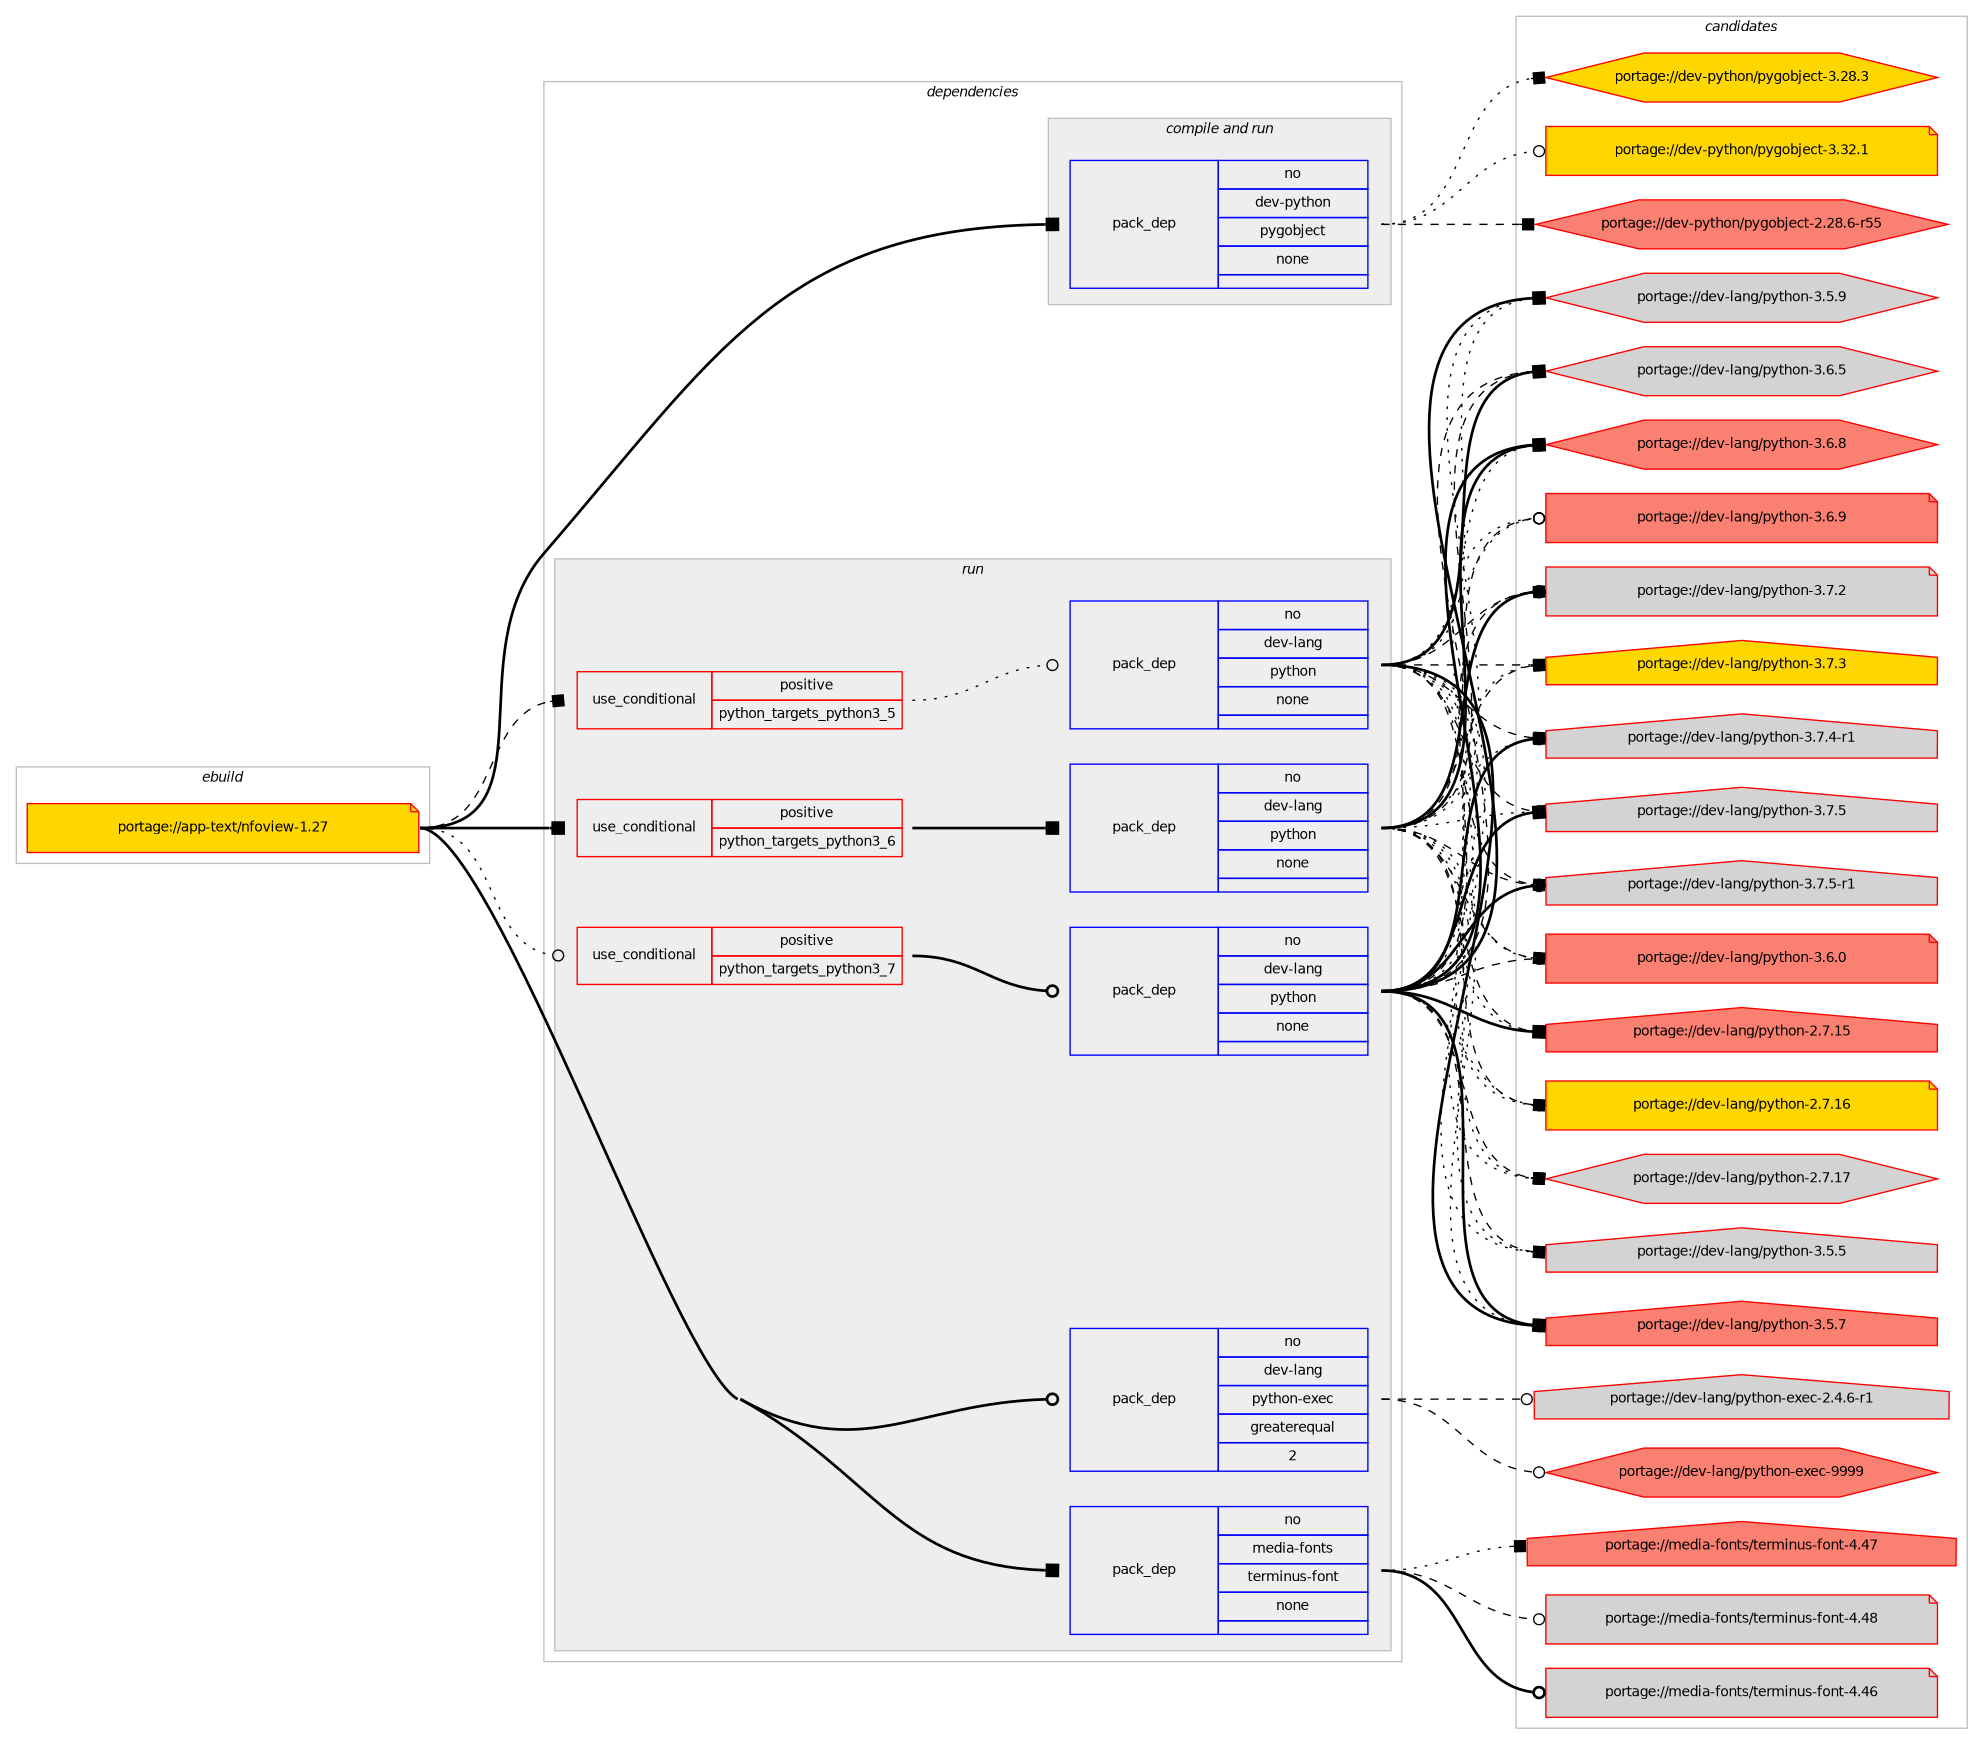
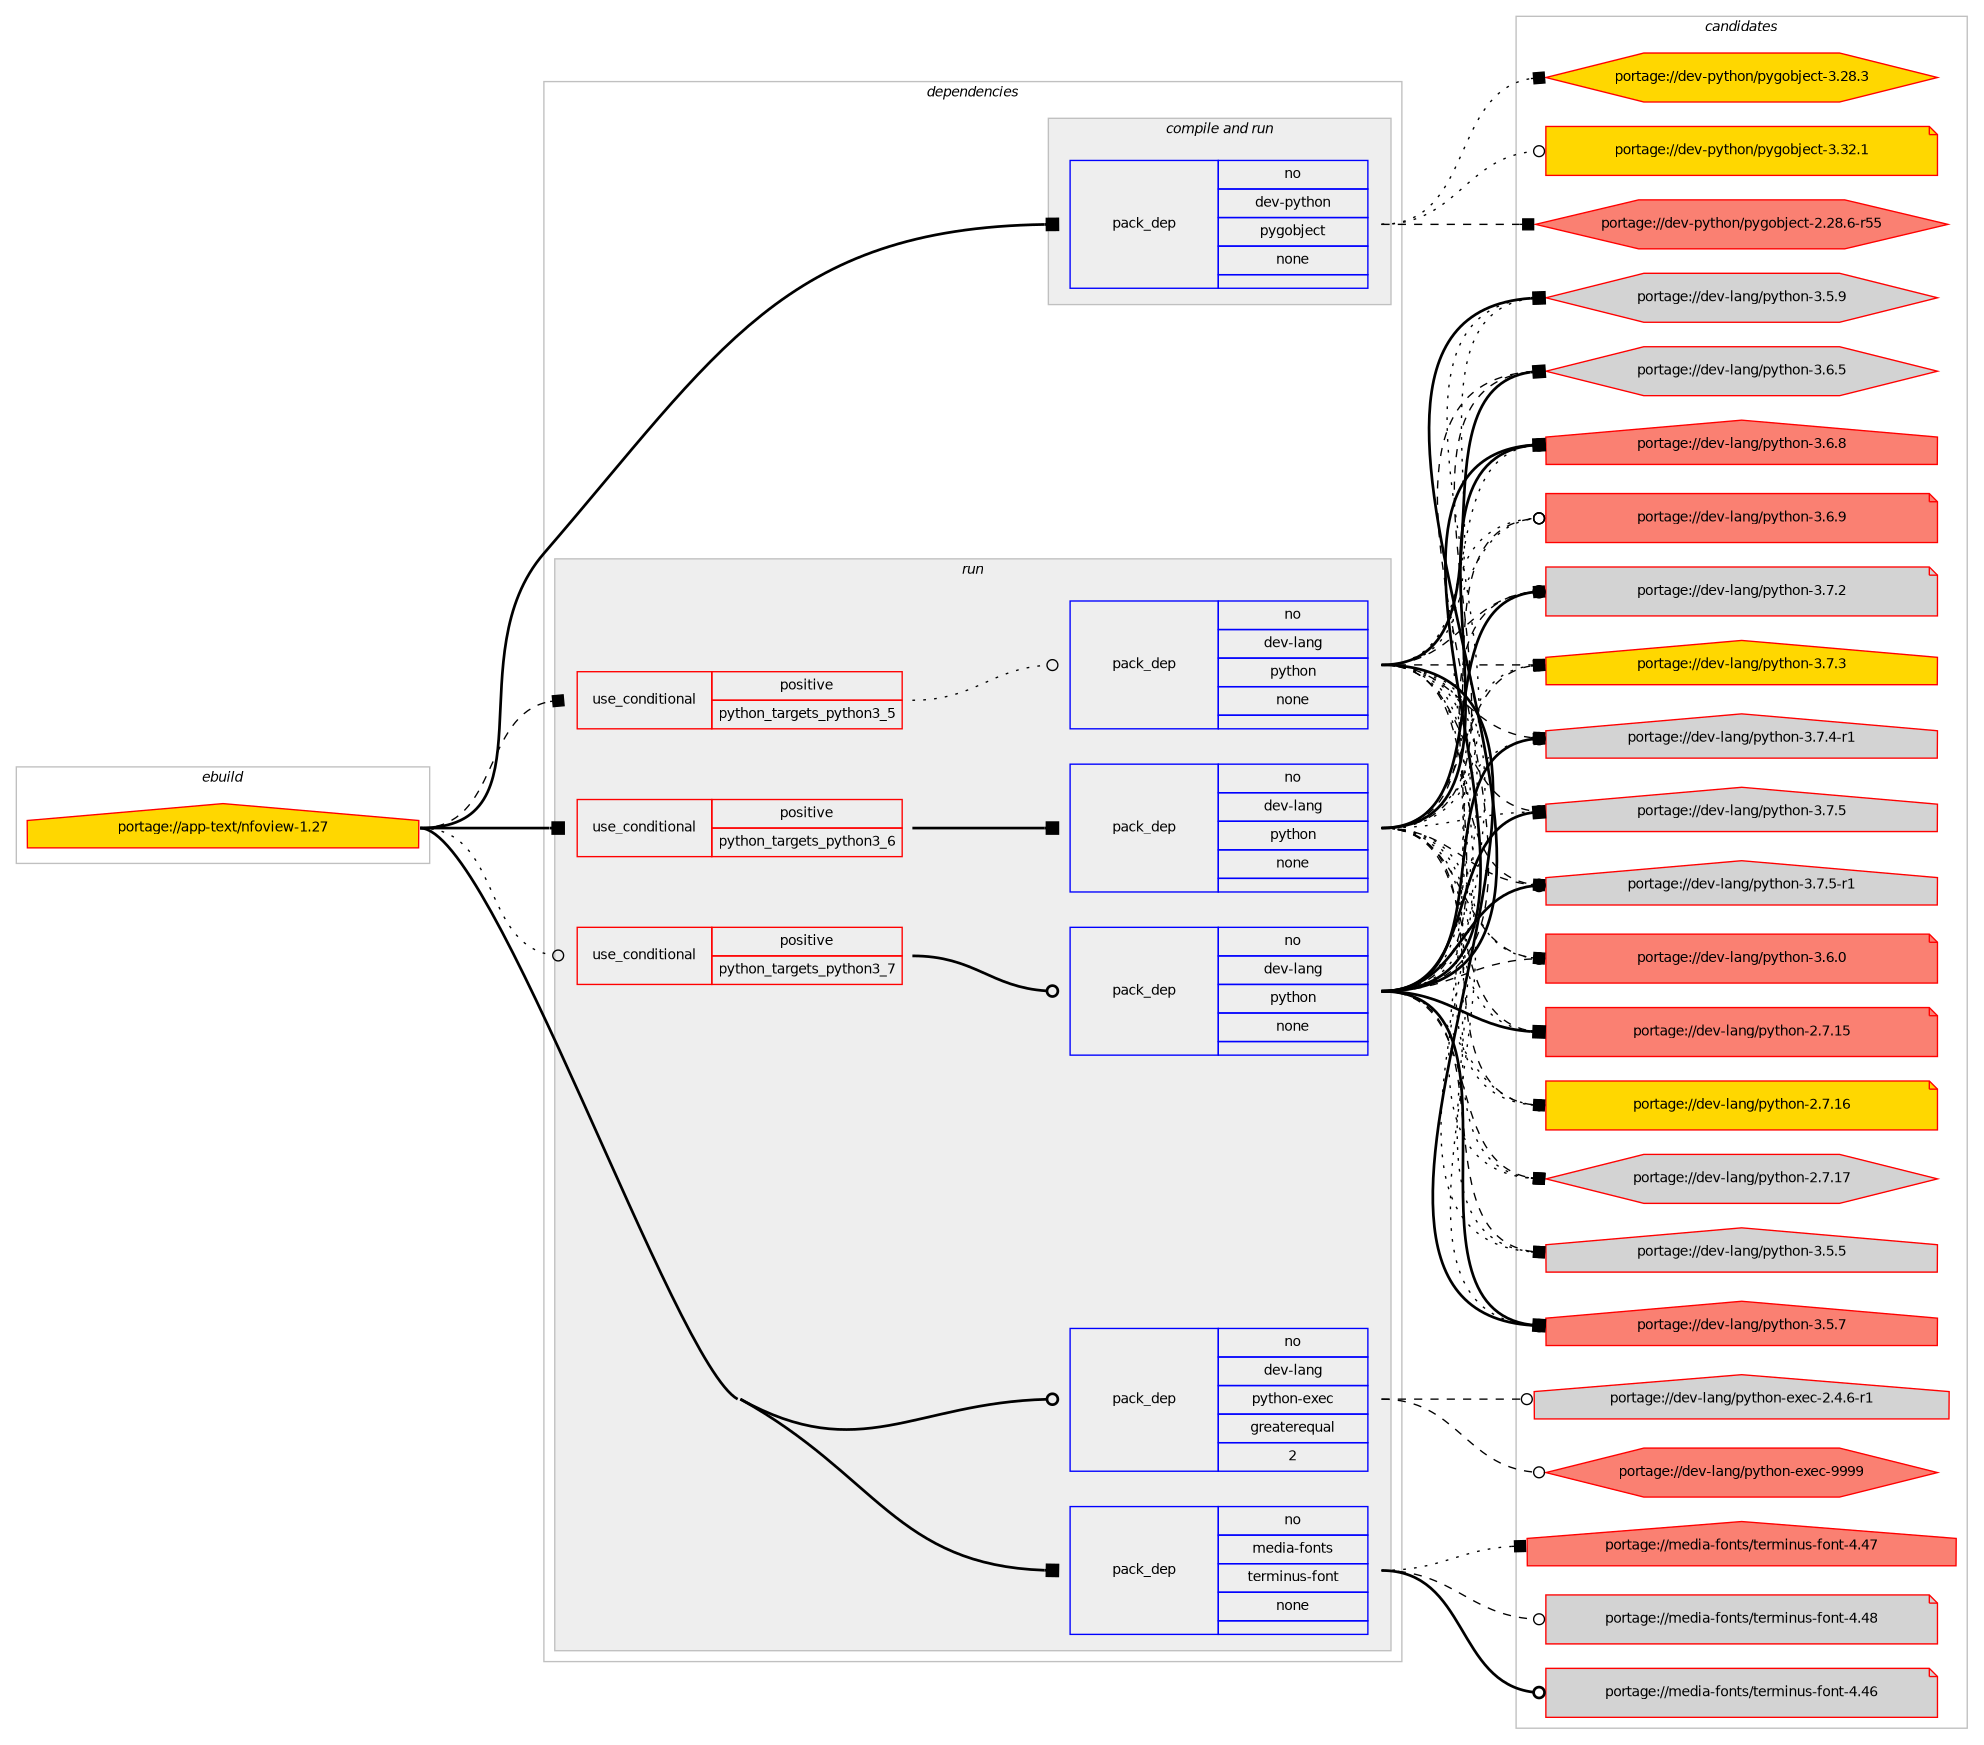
  digraph {
    compound=true
    concentrate=true
    fontname=Helvetica
    fontsize=10
    newrank=true
    rankdir=LR
    ranksep=1.5
    node [color=red fillcolor=lightgrey fontname=Helvetica fontsize=10 shape=note style=filled]
    edge [arrowhead=odot headport=w style=dashed tailport=e weight=100]
-   n1 [fillcolor=gold label="portage://app-text/nfoview-1.27" width=4]
+   n1 [fillcolor=gold label="portage://app-text/nfoview-1.27" shape=house width=4]
    n2 [color=blue label=<<TABLE BORDER="0" CELLBORDER="1" CELLSPACING="0" CELLPADDING="4" WIDTH="220"><TR><TD ROWSPAN="6" CELLPADDING="30">pack_dep</TD></TR><TR><TD WIDTH="110">no</TD></TR><TR><TD>dev-python</TD></TR><TR><TD>pygobject</TD></TR><TR><TD>none</TD></TR><TR><TD></TD></TR></TABLE>> shape=none fillcolor="" style=""]
    n3 [color=blue label=<<TABLE BORDER="0" CELLBORDER="1" CELLSPACING="0" CELLPADDING="4" WIDTH="220"><TR><TD ROWSPAN="6" CELLPADDING="30">pack_dep</TD></TR><TR><TD WIDTH="110">no</TD></TR><TR><TD>dev-lang</TD></TR><TR><TD>python</TD></TR><TR><TD>none</TD></TR><TR><TD></TD></TR></TABLE>> shape=none fillcolor="" style=""]
    n4 [label=<<TABLE BORDER="0" CELLBORDER="1" CELLSPACING="0" CELLPADDING="4"><TR><TD ROWSPAN="3" CELLPADDING="10">use_conditional</TD></TR><TR><TD>positive</TD></TR><TR><TD>python_targets_python3_5</TD></TR></TABLE>> shape=none fillcolor="" style=""]
    n5 [color=blue label=<<TABLE BORDER="0" CELLBORDER="1" CELLSPACING="0" CELLPADDING="4" WIDTH="220"><TR><TD ROWSPAN="6" CELLPADDING="30">pack_dep</TD></TR><TR><TD WIDTH="110">no</TD></TR><TR><TD>dev-lang</TD></TR><TR><TD>python</TD></TR><TR><TD>none</TD></TR><TR><TD></TD></TR></TABLE>> shape=none fillcolor="" style=""]
    n6 [label=<<TABLE BORDER="0" CELLBORDER="1" CELLSPACING="0" CELLPADDING="4"><TR><TD ROWSPAN="3" CELLPADDING="10">use_conditional</TD></TR><TR><TD>positive</TD></TR><TR><TD>python_targets_python3_6</TD></TR></TABLE>> shape=none fillcolor="" style=""]
    n7 [color=blue label=<<TABLE BORDER="0" CELLBORDER="1" CELLSPACING="0" CELLPADDING="4" WIDTH="220"><TR><TD ROWSPAN="6" CELLPADDING="30">pack_dep</TD></TR><TR><TD WIDTH="110">no</TD></TR><TR><TD>dev-lang</TD></TR><TR><TD>python</TD></TR><TR><TD>none</TD></TR><TR><TD></TD></TR></TABLE>> shape=none fillcolor="" style=""]
    n8 [label=<<TABLE BORDER="0" CELLBORDER="1" CELLSPACING="0" CELLPADDING="4"><TR><TD ROWSPAN="3" CELLPADDING="10">use_conditional</TD></TR><TR><TD>positive</TD></TR><TR><TD>python_targets_python3_7</TD></TR></TABLE>> shape=none fillcolor="" style=""]
    n9 [color=blue label=<<TABLE BORDER="0" CELLBORDER="1" CELLSPACING="0" CELLPADDING="4" WIDTH="220"><TR><TD ROWSPAN="6" CELLPADDING="30">pack_dep</TD></TR><TR><TD WIDTH="110">no</TD></TR><TR><TD>dev-lang</TD></TR><TR><TD>python-exec</TD></TR><TR><TD>greaterequal</TD></TR><TR><TD>2</TD></TR></TABLE>> shape=none fillcolor="" style=""]
    n10 [color=blue label=<<TABLE BORDER="0" CELLBORDER="1" CELLSPACING="0" CELLPADDING="4" WIDTH="220"><TR><TD ROWSPAN="6" CELLPADDING="30">pack_dep</TD></TR><TR><TD WIDTH="110">no</TD></TR><TR><TD>media-fonts</TD></TR><TR><TD>terminus-font</TD></TR><TR><TD>none</TD></TR><TR><TD></TD></TR></TABLE>> shape=none fillcolor="" style=""]
    n11 [fillcolor=salmon label="portage://dev-python/pygobject-2.28.6-r55" shape=hexagon width=4]
    n12 [fillcolor=gold label="portage://dev-python/pygobject-3.28.3" shape=hexagon width=4]
    n13 [fillcolor=gold label="portage://dev-python/pygobject-3.32.1" width=4]
-   n14 [fillcolor=salmon label="portage://dev-lang/python-2.7.15" shape=house width=4]
+   n14 [fillcolor=salmon label="portage://dev-lang/python-2.7.15" width=4]
    n15 [fillcolor=gold label="portage://dev-lang/python-2.7.16" width=4]
    n16 [label="portage://dev-lang/python-2.7.17" shape=hexagon width=4]
    n17 [label="portage://dev-lang/python-3.5.5" shape=house width=4]
    n18 [fillcolor=salmon label="portage://dev-lang/python-3.5.7" shape=house width=4]
    n19 [label="portage://dev-lang/python-3.5.9" shape=hexagon width=4]
    n20 [label="portage://dev-lang/python-3.6.5" shape=hexagon width=4]
-   n21 [fillcolor=salmon label="portage://dev-lang/python-3.6.8" shape=hexagon width=4]
+   n21 [fillcolor=salmon label="portage://dev-lang/python-3.6.8" shape=house width=4]
    n22 [fillcolor=salmon label="portage://dev-lang/python-3.6.9" width=4]
    n23 [label="portage://dev-lang/python-3.7.2" width=4]
    n24 [fillcolor=gold label="portage://dev-lang/python-3.7.3" shape=house width=4]
    n25 [label="portage://dev-lang/python-3.7.4-r1" shape=house width=4]
    n26 [label="portage://dev-lang/python-3.7.5" shape=house width=4]
    n27 [label="portage://dev-lang/python-3.7.5-r1" shape=house width=4]
    n28 [fillcolor=salmon label="portage://dev-lang/python-3.6.0" width=4]
    n29 [label="portage://dev-lang/python-exec-2.4.6-r1" shape=house width=4]
    n30 [fillcolor=salmon label="portage://dev-lang/python-exec-9999" shape=hexagon width=4]
    n31 [label="portage://media-fonts/terminus-font-4.46" width=4]
    n32 [fillcolor=salmon label="portage://media-fonts/terminus-font-4.47" shape=house width=4]
    n33 [label="portage://media-fonts/terminus-font-4.48" width=4]
    subgraph cluster_1 {
      color=gray
      label=<<i>dependencies</i>>
      subgraph cluster_2 {
        color=gray
        fillcolor="#eeeeee"
        label=<<i>compile</i>>
        style=filled
      }
      subgraph cluster_3 {
        color=gray
        fillcolor="#eeeeee"
        label=<<i>compile and run</i>>
        style=filled
        subgraph sub_4 {
          color=gray
          fillcolor="#eeeeee"
          label=<<i>compile and run</i>>
          style=filled
          n2
        }
      }
      subgraph cluster_5 {
        color=gray
        fillcolor="#eeeeee"
        label=<<i>run</i>>
        style=filled
        subgraph sub_6 {
          color=gray
          fillcolor="#eeeeee"
          label=<<i>run</i>>
          style=filled
          n4
          subgraph sub_7 {
            color=gray
            fillcolor="#eeeeee"
            label=<<i>run</i>>
            style=filled
            n3
          }
        }
        subgraph sub_8 {
          color=gray
          fillcolor="#eeeeee"
          label=<<i>run</i>>
          style=filled
          n6
          subgraph sub_9 {
            color=gray
            fillcolor="#eeeeee"
            label=<<i>run</i>>
            style=filled
            n5
          }
        }
        subgraph sub_10 {
          color=gray
          fillcolor="#eeeeee"
          label=<<i>run</i>>
          style=filled
          n8
          subgraph sub_11 {
            color=gray
            fillcolor="#eeeeee"
            label=<<i>run</i>>
            style=filled
            n7
          }
        }
        subgraph sub_12 {
          color=gray
          fillcolor="#eeeeee"
          label=<<i>run</i>>
          style=filled
          n9
        }
        subgraph sub_13 {
          color=gray
          fillcolor="#eeeeee"
          label=<<i>run</i>>
          style=filled
          n10
        }
      }
    }
    subgraph cluster_14 {
      color=gray
      label=<<i>ebuild</i>>
      rank=same
      n1
    }
    subgraph cluster_15 {
      color=gray
      label=<<i>candidates</i>>
      rank=same
      subgraph sub_16 {
        color=black
        label=<<i>candidates</i>>
        nodesep=1
        rank=same
        n11
        n12
        n13
      }
      subgraph sub_17 {
        color=black
        label=<<i>candidates</i>>
        nodesep=1
        rank=same
        n14
        n15
        n16
        n17
        n18
        n19
        n20
        n21
        n22
        n23
        n24
        n25
        n26
        n27
        n28
      }
      subgraph sub_18 {
        color=black
        label=<<i>candidates</i>>
        nodesep=1
        rank=same
        n14
        n15
        n16
        n17
        n18
        n19
        n20
        n21
        n22
        n23
        n24
        n25
        n26
        n27
        n28
      }
      subgraph sub_19 {
        color=black
        label=<<i>candidates</i>>
        nodesep=1
        rank=same
        n14
        n15
        n16
        n17
        n18
        n19
        n20
        n21
        n22
        n23
        n24
        n25
        n26
        n27
        n28
      }
      subgraph sub_20 {
        color=black
        label=<<i>candidates</i>>
        nodesep=1
        rank=same
        n29
        n30
      }
      subgraph sub_21 {
        color=black
        label=<<i>candidates</i>>
        nodesep=1
        rank=same
        n31
        n32
        n33
      }
    }
    n1 -> n2 [arrowhead=box style=bold weight=20]
    n1 -> n4 [arrowhead=box weight=20]
    n1 -> n6 [arrowhead=box style=bold weight=20]
    n1 -> n8 [style=dotted weight=20]
    n1 -> n9 [style=bold weight=20]
    n1 -> n10 [arrowhead=box style=bold weight=20]
    n2 -> n11 [arrowhead=box]
    n2 -> n12 [arrowhead=box style=dotted]
    n2 -> n13 [style=dotted]
    n3 -> n14 [style=dotted]
    n3 -> n15 [arrowhead=box style=dotted]
    n3 -> n16 [arrowhead=box style=dotted]
    n3 -> n17 [arrowhead=box style=dotted]
    n3 -> n18 [style=bold]
    n3 -> n19 [arrowhead=box style=dotted]
    n3 -> n20 [arrowhead=box style=bold]
    n3 -> n21 [style=dotted]
    n3 -> n22 [style=dotted]
    n3 -> n23 [arrowhead=box]
    n3 -> n24 [arrowhead=box]
    n3 -> n25 [arrowhead=box]
    n3 -> n26
    n3 -> n27
    n3 -> n28 [arrowhead=box style=dotted]
    n4 -> n3 [style=dotted weight=20]
    n5 -> n14 [arrowhead=box]
    n5 -> n15
    n5 -> n16 [arrowhead=box style=dotted]
    n5 -> n17 [arrowhead=box style=dotted]
    n5 -> n18 [style=dotted]
    n5 -> n19 [style=dotted]
    n5 -> n20 [arrowhead=box]
    n5 -> n21 [style=bold]
    n5 -> n22
    n5 -> n23 [style=bold]
    n5 -> n24 [arrowhead=box]
    n5 -> n25 [arrowhead=box style=dotted]
    n5 -> n26 [style=dotted]
    n5 -> n27 [arrowhead=box]
    n5 -> n28
    n6 -> n5 [arrowhead=box style=bold weight=20]
    n7 -> n14 [arrowhead=box style=bold]
    n7 -> n15 [style=dotted]
    n7 -> n16 [arrowhead=box]
    n7 -> n17
    n7 -> n18 [arrowhead=box style=bold]
    n7 -> n19 [arrowhead=box style=bold]
    n7 -> n20
    n7 -> n21 [arrowhead=box style=bold]
    n7 -> n22 [style=dotted]
    n7 -> n23
    n7 -> n24 [style=dotted]
    n7 -> n25 [style=bold]
    n7 -> n26 [arrowhead=box style=bold]
    n7 -> n27 [style=bold]
    n7 -> n28
    n8 -> n7 [style=bold weight=20]
    n9 -> n29
    n9 -> n30
    n10 -> n31 [style=bold]
    n10 -> n32 [arrowhead=box style=dotted]
    n10 -> n33
  }
